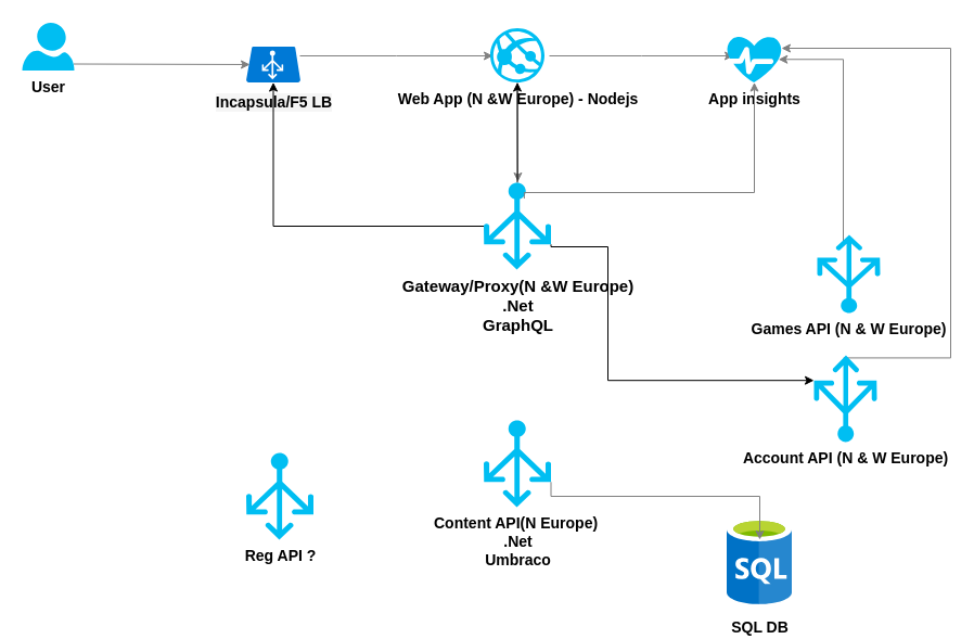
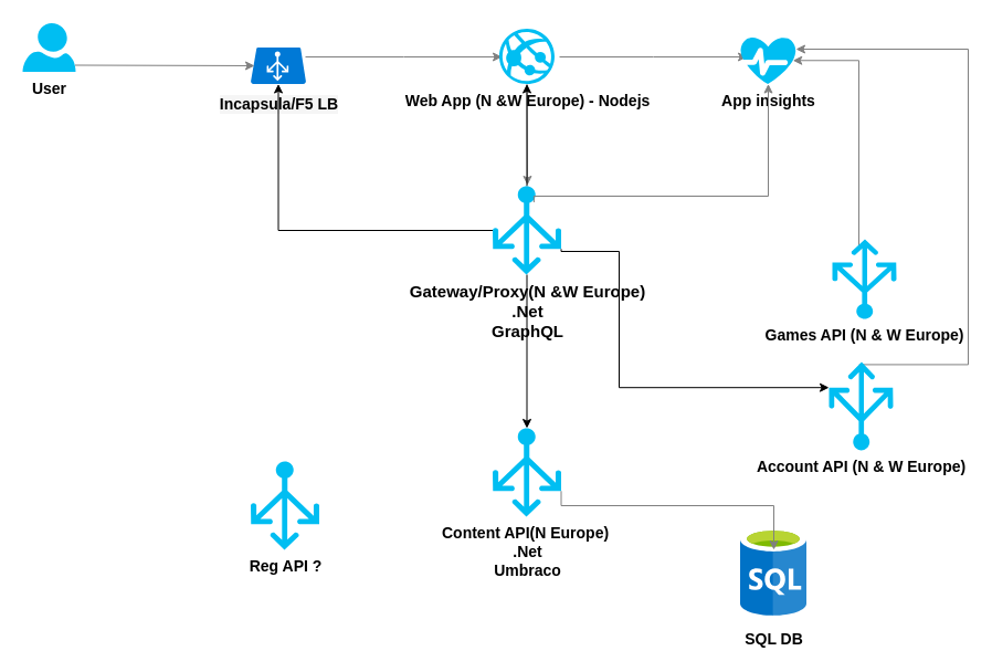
  <mxCell id="0" />
  <mxCell id="1" parent="0" />
  <mxCell id="2" style="edgeStyle=elbowEdgeStyle;rounded=0;orthogonalLoop=1;jettySize=auto;elbow=vertical;html=1;strokeColor=#808080;entryX=-0.032;entryY=0.493;entryDx=0;entryDy=0;entryPerimeter=0;exitX=1.016;exitY=0.498;exitDx=0;exitDy=0;exitPerimeter=0;" parent="1" edge="1"><mxGeometry relative="1" as="geometry"><mxPoint x="276" y="51" as="sourcePoint" /><mxPoint x="454" y="51" as="targetPoint" /></mxGeometry></mxCell>
  <mxCell id="3" style="edgeStyle=elbowEdgeStyle;rounded=0;orthogonalLoop=1;jettySize=auto;html=1;strokeColor=#808080;exitX=0.5;exitY=1;exitDx=0;exitDy=0;exitPerimeter=0;" parent="1" source="7" edge="1"><mxGeometry relative="1" as="geometry"><mxPoint x="477" y="167" as="targetPoint" /><Array as="points"><mxPoint x="477" y="157" /></Array></mxGeometry></mxCell>
  <mxCell id="4" style="edgeStyle=elbowEdgeStyle;rounded=0;orthogonalLoop=1;jettySize=auto;html=1;strokeColor=#808080;entryX=-0.038;entryY=0.5;entryDx=0;entryDy=0;entryPerimeter=0;exitX=1.031;exitY=0.506;exitDx=0;exitDy=0;exitPerimeter=0;elbow=vertical;" parent="1" edge="1"><mxGeometry relative="1" as="geometry"><mxPoint x="506" y="51" as="sourcePoint" /><mxPoint x="676" y="51" as="targetPoint" /></mxGeometry></mxCell>
  <mxCell id="5" style="edgeStyle=elbowEdgeStyle;rounded=0;orthogonalLoop=1;jettySize=auto;html=1;strokeColor=#808080;entryX=0.945;entryY=0.5;entryDx=0;entryDy=0;entryPerimeter=0;" parent="1" target="9" edge="1"><mxGeometry relative="1" as="geometry"><mxPoint x="777" y="222.5" as="sourcePoint" /><mxPoint x="730" y="54" as="targetPoint" /><Array as="points"><mxPoint x="777" y="51" /><mxPoint x="777" y="57" /></Array></mxGeometry></mxCell>
  <mxCell id="6" value="SQL DB" style="aspect=fixed;html=1;perimeter=none;align=center;shadow=0;dashed=0;image;fontSize=14;image=img/lib/mscae/SQL_Database_generic.svg;labelBackgroundColor=#ffffff;fillColor=#4D9900;spacingTop=6;fontStyle=1" parent="1" vertex="1"><mxGeometry x="670" y="477" width="60" height="80" as="geometry" /></mxCell>
  <mxCell id="7" value="Web App (N &amp;amp;W Europe) - Nodejs" style="verticalLabelPosition=bottom;html=1;verticalAlign=top;align=center;strokeColor=none;fillColor=#00BEF2;shape=mxgraph.azure.azure_website;pointerEvents=1;fontStyle=1;fontSize=14;" vertex="1" parent="1"><mxGeometry x="451.5" y="25.5" width="50" height="50" as="geometry" /></mxCell>
  <mxCell id="8" value="Incapsula/F5 LB" style="shadow=0;dashed=0;html=1;strokeColor=none;labelPosition=center;verticalLabelPosition=bottom;verticalAlign=top;align=center;shape=mxgraph.mscae.cloud.azure_automatic_load_balancer;fillColor=#0079D6;pointerEvents=1;labelBackgroundColor=#F5F5F5;fontColor=#000000;spacingTop=3;fontStyle=1;fontSize=14;" vertex="1" parent="1"><mxGeometry x="226.5" y="42.5" width="50" height="33" as="geometry" /></mxCell>
  <mxCell id="9" value="App insights" style="verticalLabelPosition=bottom;html=1;verticalAlign=top;align=center;strokeColor=none;fillColor=#00BEF2;shape=mxgraph.azure.health_monitoring;fontStyle=1;fontSize=14;" vertex="1" parent="1"><mxGeometry x="670" y="33" width="50" height="42.5" as="geometry" /></mxCell>
+ <mxCell id="10" value="" style="edgeStyle=orthogonalEdgeStyle;rounded=0;orthogonalLoop=1;jettySize=auto;html=1;" edge="1" parent="1" source="14" target="16"><mxGeometry relative="1" as="geometry" /></mxCell>
  <mxCell id="11" value="" style="edgeStyle=orthogonalEdgeStyle;rounded=0;orthogonalLoop=1;jettySize=auto;html=1;entryX=1;entryY=0.71;entryDx=0;entryDy=0;entryPerimeter=0;exitX=1;exitY=0.71;exitDx=0;exitDy=0;exitPerimeter=0;" edge="1" parent="1" source="14" target="22"><mxGeometry relative="1" as="geometry"><mxPoint x="587.5" y="208" as="targetPoint" /><Array as="points"><mxPoint x="508" y="227" /><mxPoint x="560" y="227" /><mxPoint x="560" y="351" /></Array></mxGeometry></mxCell>
  <mxCell id="12" value="" style="edgeStyle=orthogonalEdgeStyle;rounded=0;orthogonalLoop=1;jettySize=auto;html=1;" edge="1" parent="1" source="14" target="8"><mxGeometry relative="1" as="geometry"><mxPoint x="587.5" y="208" as="targetPoint" /></mxGeometry></mxCell>
  <mxCell id="13" value="" style="edgeStyle=orthogonalEdgeStyle;rounded=0;orthogonalLoop=1;jettySize=auto;html=1;" edge="1" parent="1" source="14" target="7"><mxGeometry relative="1" as="geometry" /></mxCell>
  <mxCell id="14" value="&lt;font style=&quot;font-size: 15px&quot;&gt;Gateway/Proxy(N &amp;amp;W Europe)&lt;br&gt;.Net&lt;br&gt;GraphQL&lt;/font&gt;" style="verticalLabelPosition=bottom;html=1;verticalAlign=top;align=center;strokeColor=none;fillColor=#00BEF2;shape=mxgraph.azure.load_balancer_generic;pointerEvents=1;fontStyle=1" vertex="1" parent="1"><mxGeometry x="445.5" y="168" width="62" height="80" as="geometry" /></mxCell>
  <mxCell id="15" value="Reg API ?" style="verticalLabelPosition=bottom;html=1;verticalAlign=top;align=center;strokeColor=none;fillColor=#00BEF2;shape=mxgraph.azure.load_balancer_generic;pointerEvents=1;fontStyle=1;fontSize=14;" vertex="1" parent="1"><mxGeometry x="226.5" y="417" width="62" height="80" as="geometry" /></mxCell>
  <mxCell id="16" value="Content API(N Europe)&amp;nbsp;&lt;br style=&quot;font-size: 14px;&quot;&gt;.Net&lt;br style=&quot;font-size: 14px;&quot;&gt;Umbraco" style="verticalLabelPosition=bottom;html=1;verticalAlign=top;align=center;strokeColor=none;fillColor=#00BEF2;shape=mxgraph.azure.load_balancer_generic;pointerEvents=1;fontStyle=1;fontSize=14;" vertex="1" parent="1"><mxGeometry x="445.5" y="387" width="62" height="80" as="geometry" /></mxCell>
  <mxCell id="17" style="edgeStyle=elbowEdgeStyle;rounded=0;orthogonalLoop=1;jettySize=auto;elbow=vertical;html=1;strokeColor=#808080;exitX=0.603;exitY=0.182;exitDx=0;exitDy=0;exitPerimeter=0;" edge="1" parent="1" source="14" target="9"><mxGeometry relative="1" as="geometry"><mxPoint x="485.5" y="208" as="sourcePoint" /><mxPoint x="663.5" y="208" as="targetPoint" /><Array as="points"><mxPoint x="600" y="177" /></Array></mxGeometry></mxCell>
  <mxCell id="18" style="edgeStyle=elbowEdgeStyle;rounded=0;orthogonalLoop=1;jettySize=auto;html=1;strokeColor=#808080;exitX=0.452;exitY=0.035;exitDx=0;exitDy=0;exitPerimeter=0;" edge="1" parent="1"><mxGeometry relative="1" as="geometry"><mxPoint x="777.235" y="329.412" as="sourcePoint" /><mxPoint x="720" y="44" as="targetPoint" /><Array as="points"><mxPoint x="876" y="51" /><mxPoint x="876" y="57" /></Array></mxGeometry></mxCell>
  <mxCell id="19" value="&lt;b&gt;&lt;font style=&quot;font-size: 14px&quot;&gt;User&lt;/font&gt;&lt;/b&gt;" style="verticalLabelPosition=bottom;html=1;verticalAlign=top;align=center;strokeColor=none;fillColor=#00BEF2;shape=mxgraph.azure.user;" vertex="1" parent="1"><mxGeometry x="20" y="20.5" width="48" height="44" as="geometry" /></mxCell>
  <mxCell id="20" style="edgeStyle=elbowEdgeStyle;rounded=0;orthogonalLoop=1;jettySize=auto;elbow=vertical;html=1;strokeColor=#808080;exitX=1.016;exitY=0.498;exitDx=0;exitDy=0;exitPerimeter=0;" edge="1" parent="1"><mxGeometry relative="1" as="geometry"><mxPoint x="67.5" y="58.5" as="sourcePoint" /><mxPoint x="230" y="59" as="targetPoint" /></mxGeometry></mxCell>
  <mxCell id="21" style="edgeStyle=elbowEdgeStyle;rounded=0;orthogonalLoop=1;jettySize=auto;elbow=vertical;html=1;strokeColor=#808080;exitX=1;exitY=0.71;exitDx=0;exitDy=0;exitPerimeter=0;" edge="1" parent="1" source="16"><mxGeometry relative="1" as="geometry"><mxPoint x="501.5" y="437.5" as="sourcePoint" /><mxPoint x="700" y="497" as="targetPoint" /><Array as="points"><mxPoint x="590" y="457" /></Array></mxGeometry></mxCell>
  <mxCell id="22" value="&lt;b style=&quot;font-size: 14px;&quot;&gt;Account API (N &amp;amp; W Europe)&lt;/b&gt;" style="verticalLabelPosition=bottom;html=1;verticalAlign=top;align=center;strokeColor=none;fillColor=#00BEF2;shape=mxgraph.azure.load_balancer_generic;pointerEvents=1;direction=west;fontSize=14;" vertex="1" parent="1"><mxGeometry x="750" y="327" width="58" height="80" as="geometry" /></mxCell>
  <mxCell id="23" value="&lt;b style=&quot;font-size: 14px&quot;&gt;Games API (N &amp;amp; W Europe)&lt;/b&gt;" style="verticalLabelPosition=bottom;html=1;verticalAlign=top;align=center;strokeColor=none;fillColor=#00BEF2;shape=mxgraph.azure.load_balancer_generic;pointerEvents=1;direction=west;fontSize=14;" vertex="1" parent="1"><mxGeometry x="753" y="216" width="58" height="72" as="geometry" /></mxCell>
